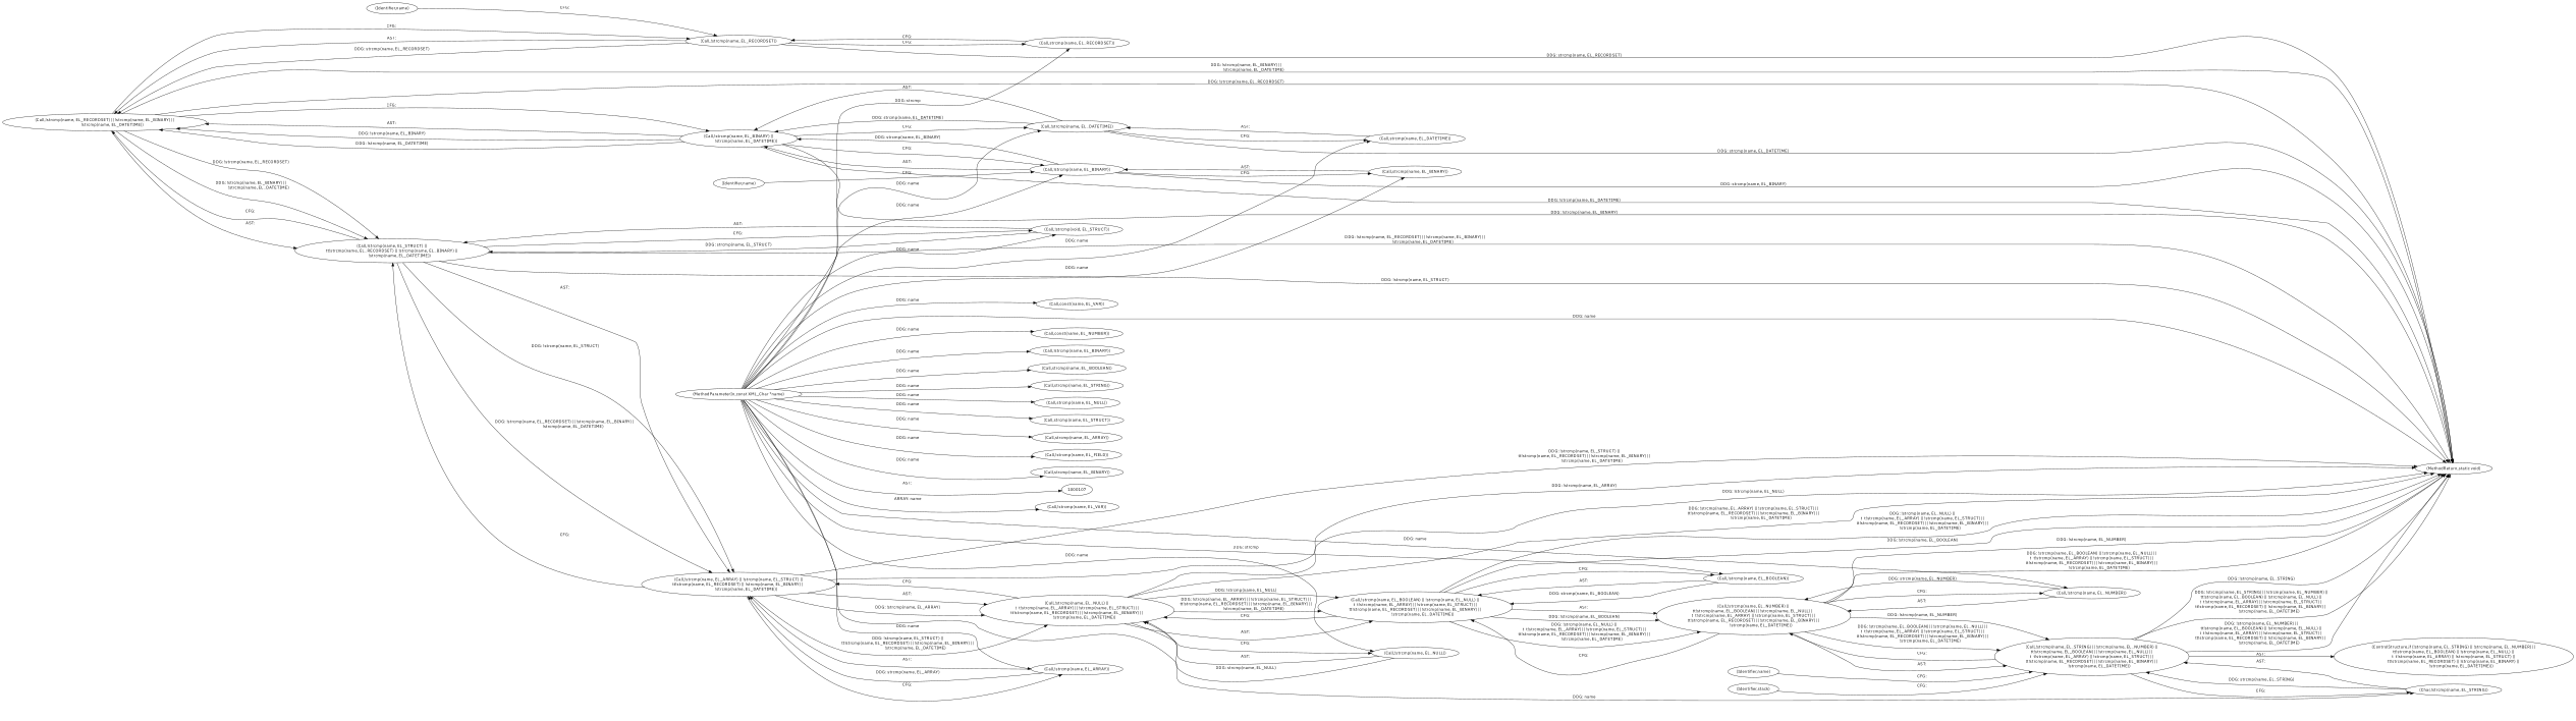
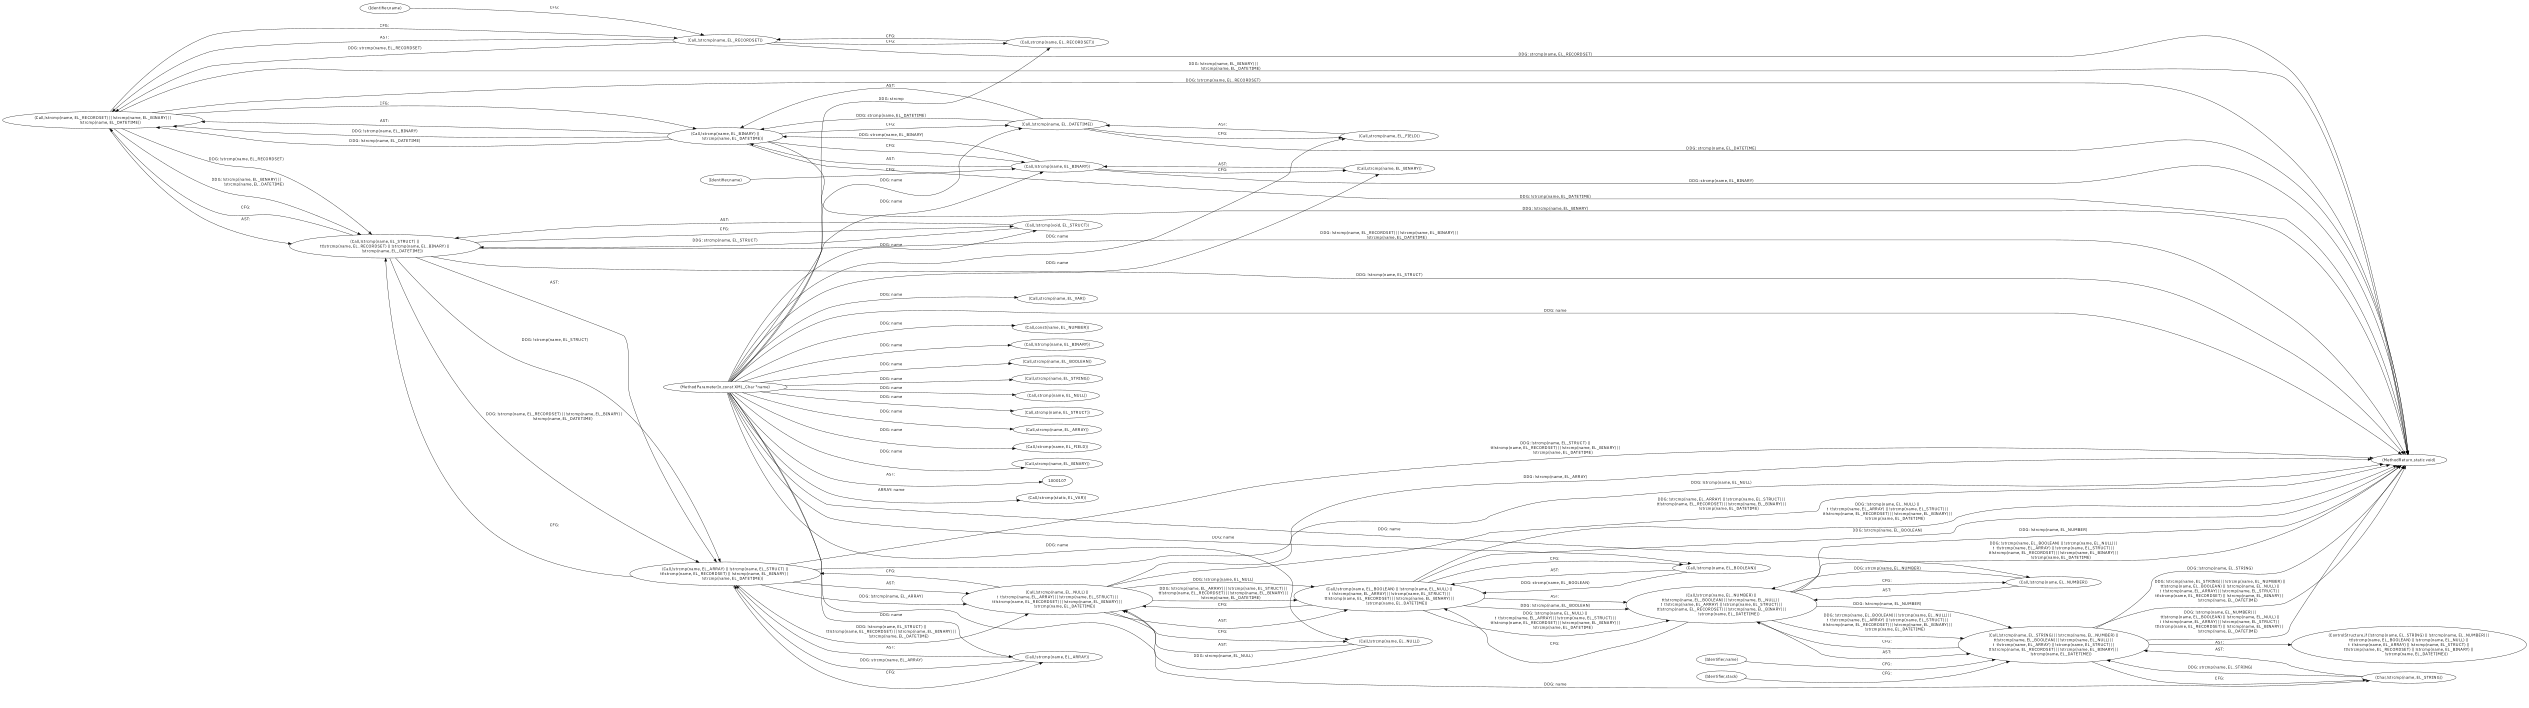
  digraph {
    fontname="IBM Plex Sans"
    rankdir=LR
    node [fontname="IBM Plex Sans"]
    edge [fontname="IBM Plex Sans"]
    n1 [label="(Call,!strcmp(name, EL_RECORDSET) || !strcmp(name, EL_BINARY) ||\n                !strcmp(name, EL_DATETIME))"]
    n2 [label="(Call,!strcmp(name, EL_RECORDSET))"]
    n3 [label="(Call,!strcmp(name, EL_BINARY) ||\n                !strcmp(name, EL_DATETIME))"]
    n4 [label="(Call,!strcmp(name, EL_STRUCT) ||\n\t\t!strcmp(name, EL_RECORDSET) || !strcmp(name, EL_BINARY) ||\n                !strcmp(name, EL_DATETIME))"]
    n5 [label="(MethodReturn,static void)"]
    n6 [label="(Call,strcmp(name, EL_RECORDSET))"]
    n7 [label="(Call,!strcmp(name, EL_BINARY))"]
    n8 [label="(Call,!strcmp(name, EL_DATETIME))"]
    n9 [label="(Call,!strcmp(void, EL_STRUCT))"]
    n10 [label="(Call,!strcmp(name, EL_ARRAY) || !strcmp(name, EL_STRUCT) ||\n\t\t!strcmp(name, EL_RECORDSET) || !strcmp(name, EL_BINARY) ||\n                !strcmp(name, EL_DATETIME))"]
    n11 [label="(MethodParameterIn,const XML_Char *name)"]
-   n12 [label="(Call,strcmp(name, EL_DATETIME))"]
-   n13 [label="(Call,!strcmp(name, EL_VAR))"]
-   n14 [label="(Call,const(name, EL_VAR))"]
+   n12 [label="(Call,strcmp(name, EL_FIELD))"]
+   n13 [label="(Call,!strcmp(static, EL_VAR))"]
+   n14 [label="(Call,strcmp(name, EL_VAR))"]
    n15 [label="(Call,const(name, EL_NUMBER))"]
    n16 [label="(Call,!strcmp(name, EL_NUMBER))"]
    n17 [label="(Call,!strcmp(name, EL_BINARY))"]
    n18 [label="(Call,strcmp(name, EL_BOOLEAN))"]
    n19 [label="(Call,!strcmp(name, EL_NULL))"]
    n20 [label="(Call,strcmp(name, EL_STRING))"]
    n21 [label="(Call,strcmp(name, EL_NULL))"]
    n22 [label="(Call,strcmp(name, EL_BINARY))"]
    n23 [label="(Call,strcmp(name, EL_STRUCT))"]
    n24 [label="(Char,!strcmp(name, EL_STRING))"]
    n25 [label="(Call,strcmp(name, EL_ARRAY))"]
    n26 [label="(Call,!strcmp(name, EL_FIELD))"]
    n27 [label="(Call,!strcmp(name, EL_ARRAY))"]
    n28 [label="(Call,strcmp(name, EL_BINARY))"]
    n29 [label="(Call,!strcmp(name, EL_BOOLEAN))"]
    1000107
    n31 [label="(Call,!strcmp(name, EL_NUMBER) ||\n\t\t!strcmp(name, EL_BOOLEAN) || !strcmp(name, EL_NULL) ||\n\t  \t!strcmp(name, EL_ARRAY) || !strcmp(name, EL_STRUCT) ||\n\t\t!strcmp(name, EL_RECORDSET) || !strcmp(name, EL_BINARY) ||\n                !strcmp(name, EL_DATETIME))"]
    n32 [label="(Call,!strcmp(name, EL_NULL) ||\n\t  \t!strcmp(name, EL_ARRAY) || !strcmp(name, EL_STRUCT) ||\n\t\t!strcmp(name, EL_RECORDSET) || !strcmp(name, EL_BINARY) ||\n                !strcmp(name, EL_DATETIME))"]
    n33 [label="(Call,!strcmp(name, EL_STRING) || !strcmp(name, EL_NUMBER) ||\n\t\t!strcmp(name, EL_BOOLEAN) || !strcmp(name, EL_NULL) ||\n\t  \t!strcmp(name, EL_ARRAY) || !strcmp(name, EL_STRUCT) ||\n\t\t!strcmp(name, EL_RECORDSET) || !strcmp(name, EL_BINARY) ||\n                !strcmp(name, EL_DATETIME))"]
    n34 [label="(Call,!strcmp(name, EL_BOOLEAN) || !strcmp(name, EL_NULL) ||\n\t  \t!strcmp(name, EL_ARRAY) || !strcmp(name, EL_STRUCT) ||\n\t\t!strcmp(name, EL_RECORDSET) || !strcmp(name, EL_BINARY) ||\n                !strcmp(name, EL_DATETIME))"]
    n35 [label="(ControlStructure,if (!strcmp(name, EL_STRING) || !strcmp(name, EL_NUMBER) ||\n\t\t!strcmp(name, EL_BOOLEAN) || !strcmp(name, EL_NULL) ||\n\t  \t!strcmp(name, EL_ARRAY) || !strcmp(name, EL_STRUCT) ||\n\t\t!strcmp(name, EL_RECORDSET) || !strcmp(name, EL_BINARY) ||\n                !strcmp(name, EL_DATETIME)))"]
    n36 [label="(Identifier,name)"]
    n37 [label="(Identifier,name)"]
    n38 [label="(Identifier,name)"]
    n39 [label="(Identifier,stack)"]
    n1 -> n2 [label="CFG: "]
    n1 -> n3 [label="CFG: "]
    n1 -> n4 [label="AST: "]
    n1 -> n4 [label="DDG: !strcmp(name, EL_RECORDSET)"]
    n1 -> n4 [label="DDG: !strcmp(name, EL_BINARY) ||\n                !strcmp(name, EL_DATETIME)"]
    n1 -> n5 [label="DDG: !strcmp(name, EL_BINARY) ||\n                !strcmp(name, EL_DATETIME)"]
    n1 -> n5 [label="DDG: !strcmp(name, EL_RECORDSET)"]
    n2 -> n1 [label="AST: "]
    n2 -> n1 [label="DDG: strcmp(name, EL_RECORDSET)"]
    n2 -> n5 [label="DDG: strcmp(name, EL_RECORDSET)"]
    n2 -> n6 [label="CFG: "]
    n3 -> n1 [label="AST: "]
    n3 -> n1 [label="DDG: !strcmp(name, EL_BINARY)"]
    n3 -> n1 [label="DDG: !strcmp(name, EL_DATETIME)"]
    n3 -> n5 [label="DDG: !strcmp(name, EL_BINARY)"]
    n3 -> n5 [label="DDG: !strcmp(name, EL_DATETIME)"]
    n3 -> n7 [label="CFG: "]
    n3 -> n8 [label="CFG: "]
    n4 -> n1 [label="CFG: "]
    n4 -> n5 [label="DDG: !strcmp(name, EL_STRUCT)"]
    n4 -> n5 [label="DDG: !strcmp(name, EL_RECORDSET) || !strcmp(name, EL_BINARY) ||\n                !strcmp(name, EL_DATETIME)"]
    n4 -> n9 [label="CFG: "]
    n4 -> n10 [label="AST: "]
    n4 -> n10 [label="DDG: !strcmp(name, EL_STRUCT)"]
    n4 -> n10 [label="DDG: !strcmp(name, EL_RECORDSET) || !strcmp(name, EL_BINARY) ||\n                !strcmp(name, EL_DATETIME)"]
    n6 -> n2 [label="CFG: "]
    n7 -> n3 [label="AST: "]
    n7 -> n3 [label="DDG: strcmp(name, EL_BINARY)"]
    n7 -> n5 [label="DDG: strcmp(name, EL_BINARY)"]
    n7 -> n22 [label="CFG: "]
    n8 -> n3 [label="AST: "]
    n8 -> n3 [label="DDG: strcmp(name, EL_DATETIME)"]
    n8 -> n5 [label="DDG: strcmp(name, EL_DATETIME)"]
    n8 -> n12 [label="CFG: "]
    n9 -> n4 [label="AST: "]
    n9 -> n4 [label="DDG: strcmp(name, EL_STRUCT)"]
    n10 -> n4 [label="CFG: "]
    n10 -> n5 [label="DDG: !strcmp(name, EL_STRUCT) ||\n\t\t!strcmp(name, EL_RECORDSET) || !strcmp(name, EL_BINARY) ||\n                !strcmp(name, EL_DATETIME)"]
    n10 -> n5 [label="DDG: !strcmp(name, EL_ARRAY)"]
    n10 -> n27 [label="CFG: "]
    n10 -> n32 [label="AST: "]
    n10 -> n32 [label="DDG: !strcmp(name, EL_ARRAY)"]
    n10 -> n32 [label="DDG: !strcmp(name, EL_STRUCT) ||\n\t\t!strcmp(name, EL_RECORDSET) || !strcmp(name, EL_BINARY) ||\n                !strcmp(name, EL_DATETIME)"]
    n11 -> n5 [label="DDG: name"]
    n11 -> n6 [label="DDG: strcmp"]
    n11 -> n7 [label="DDG: name"]
    n11 -> n8 [label="DDG: name"]
    n11 -> n9 [label="DDG: name"]
    n11 -> n12 [label="DDG: name"]
    n11 -> n13 [label="ARRAY: name"]
    n11 -> n14 [label="DDG: name"]
    n11 -> n15 [label="DDG: name"]
    n11 -> n16 [label="DDG: name"]
    n11 -> n17 [label="DDG: name"]
    n11 -> n18 [label="DDG: name"]
    n11 -> n19 [label="DDG: name"]
    n11 -> n20 [label="DDG: name"]
    n11 -> n21 [label="DDG: name"]
    n11 -> n22 [label="DDG: name"]
    n11 -> n23 [label="DDG: name"]
    n11 -> n24 [label="DDG: name"]
    n11 -> n25 [label="DDG: name"]
    n11 -> n26 [label="DDG: name"]
    n11 -> n27 [label="DDG: name"]
    n11 -> n28 [label="DDG: name"]
-   n11 -> n29 [label="DDG: strcmp"]
+   n11 -> n29 [label="DDG: name"]
    n11 -> 1000107 [label="AST: "]
    n12 -> n8 [label="AST: "]
    n16 -> n31 [label="AST: "]
    n16 -> n31 [label="DDG: strcmp(name, EL_NUMBER)"]
    n19 -> n32 [label="AST: "]
    n19 -> n32 [label="DDG: strcmp(name, EL_NULL)"]
    n22 -> n7 [label="AST: "]
    n24 -> n33 [label="AST: "]
    n24 -> n33 [label="DDG: strcmp(name, EL_STRING)"]
    n27 -> n10 [label="AST: "]
    n27 -> n10 [label="DDG: strcmp(name, EL_ARRAY)"]
    n29 -> n34 [label="AST: "]
    n29 -> n34 [label="DDG: strcmp(name, EL_BOOLEAN)"]
    n31 -> n5 [label="DDG: !strcmp(name, EL_NUMBER)"]
    n31 -> n5 [label="DDG: !strcmp(name, EL_BOOLEAN) || !strcmp(name, EL_NULL) ||\n\t  \t!strcmp(name, EL_ARRAY) || !strcmp(name, EL_STRUCT) ||\n\t\t!strcmp(name, EL_RECORDSET) || !strcmp(name, EL_BINARY) ||\n                !strcmp(name, EL_DATETIME)"]
    n31 -> n16 [label="CFG: "]
    n31 -> n33 [label="AST: "]
    n31 -> n33 [label="DDG: !strcmp(name, EL_NUMBER)"]
    n31 -> n33 [label="DDG: !strcmp(name, EL_BOOLEAN) || !strcmp(name, EL_NULL) ||\n\t  \t!strcmp(name, EL_ARRAY) || !strcmp(name, EL_STRUCT) ||\n\t\t!strcmp(name, EL_RECORDSET) || !strcmp(name, EL_BINARY) ||\n                !strcmp(name, EL_DATETIME)"]
    n31 -> n34 [label="CFG: "]
    n32 -> n5 [label="DDG: !strcmp(name, EL_NULL)"]
    n32 -> n5 [label="DDG: !strcmp(name, EL_ARRAY) || !strcmp(name, EL_STRUCT) ||\n\t\t!strcmp(name, EL_RECORDSET) || !strcmp(name, EL_BINARY) ||\n                !strcmp(name, EL_DATETIME)"]
    n32 -> n10 [label="CFG: "]
    n32 -> n19 [label="CFG: "]
    n32 -> n34 [label="AST: "]
    n32 -> n34 [label="DDG: !strcmp(name, EL_NULL)"]
    n32 -> n34 [label="DDG: !strcmp(name, EL_ARRAY) || !strcmp(name, EL_STRUCT) ||\n\t\t!strcmp(name, EL_RECORDSET) || !strcmp(name, EL_BINARY) ||\n                !strcmp(name, EL_DATETIME)"]
    n33 -> n5 [label="DDG: !strcmp(name, EL_STRING)"]
    n33 -> n5 [label="DDG: !strcmp(name, EL_STRING) || !strcmp(name, EL_NUMBER) ||\n\t\t!strcmp(name, EL_BOOLEAN) || !strcmp(name, EL_NULL) ||\n\t  \t!strcmp(name, EL_ARRAY) || !strcmp(name, EL_STRUCT) ||\n\t\t!strcmp(name, EL_RECORDSET) || !strcmp(name, EL_BINARY) ||\n                !strcmp(name, EL_DATETIME)"]
    n33 -> n5 [label="DDG: !strcmp(name, EL_NUMBER) ||\n\t\t!strcmp(name, EL_BOOLEAN) || !strcmp(name, EL_NULL) ||\n\t  \t!strcmp(name, EL_ARRAY) || !strcmp(name, EL_STRUCT) ||\n\t\t!strcmp(name, EL_RECORDSET) || !strcmp(name, EL_BINARY) ||\n                !strcmp(name, EL_DATETIME)"]
    n33 -> n24 [label="CFG: "]
    n33 -> n31 [label="CFG: "]
    n33 -> n35 [label="AST: "]
    n34 -> n5 [label="DDG: !strcmp(name, EL_BOOLEAN)"]
    n34 -> n5 [label="DDG: !strcmp(name, EL_NULL) ||\n\t  \t!strcmp(name, EL_ARRAY) || !strcmp(name, EL_STRUCT) ||\n\t\t!strcmp(name, EL_RECORDSET) || !strcmp(name, EL_BINARY) ||\n                !strcmp(name, EL_DATETIME)"]
    n34 -> n29 [label="CFG: "]
    n34 -> n31 [label="AST: "]
    n34 -> n31 [label="DDG: !strcmp(name, EL_BOOLEAN)"]
    n34 -> n31 [label="DDG: !strcmp(name, EL_NULL) ||\n\t  \t!strcmp(name, EL_ARRAY) || !strcmp(name, EL_STRUCT) ||\n\t\t!strcmp(name, EL_RECORDSET) || !strcmp(name, EL_BINARY) ||\n                !strcmp(name, EL_DATETIME)"]
    n34 -> n32 [label="CFG: "]
    n36 -> n33 [label="CFG: "]
    n37 -> n2 [label="CFG: "]
    n38 -> n7 [label="CFG: "]
    n39 -> n33 [label="CFG: "]
  }
